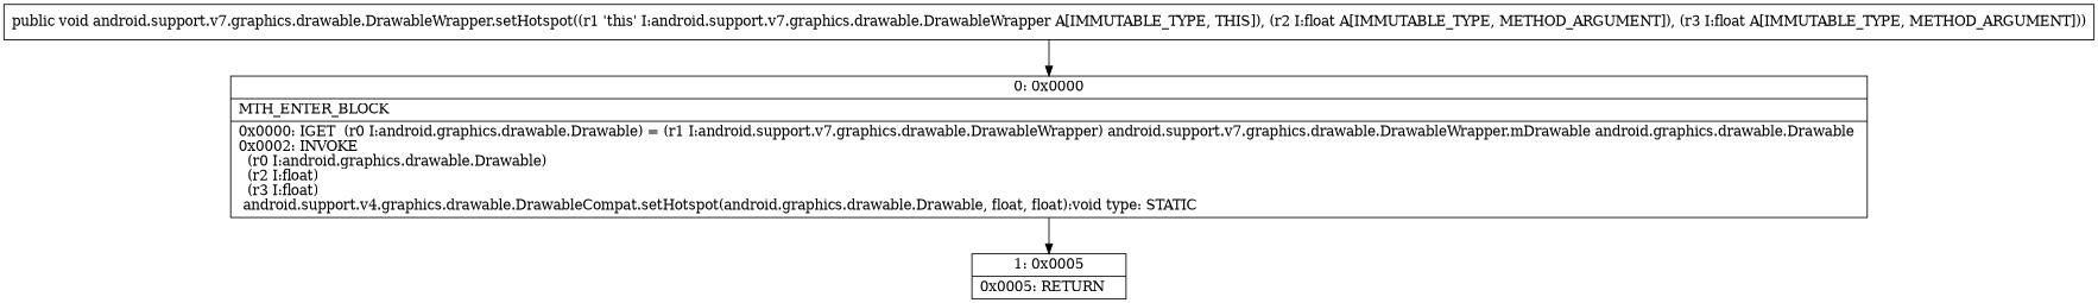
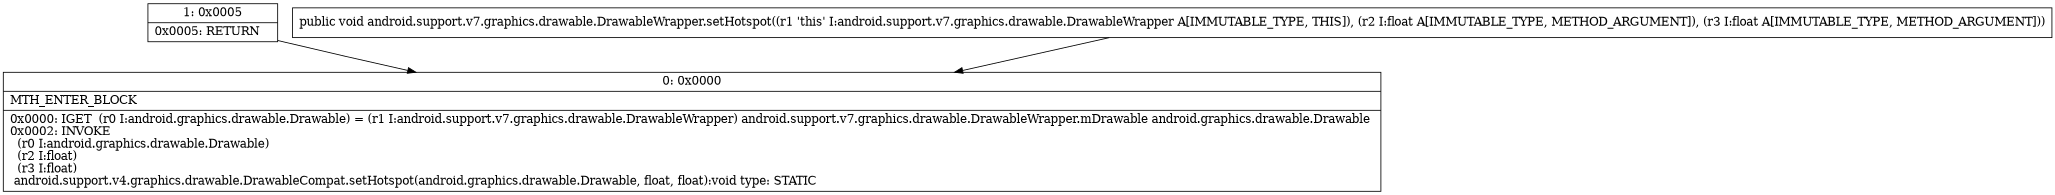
  digraph {
    node [shape=record]
    n1 [label="{0\:\ 0x0000|MTH_ENTER_BLOCK\l|0x0000: IGET  (r0 I:android.graphics.drawable.Drawable) = (r1 I:android.support.v7.graphics.drawable.DrawableWrapper) android.support.v7.graphics.drawable.DrawableWrapper.mDrawable android.graphics.drawable.Drawable \l0x0002: INVOKE  \l  (r0 I:android.graphics.drawable.Drawable)\l  (r2 I:float)\l  (r3 I:float)\l android.support.v4.graphics.drawable.DrawableCompat.setHotspot(android.graphics.drawable.Drawable, float, float):void type: STATIC \l}"]
    n2 [label="{1\:\ 0x0005|0x0005: RETURN   \l}"]
    n3 [label="{public void android.support.v7.graphics.drawable.DrawableWrapper.setHotspot((r1 'this' I:android.support.v7.graphics.drawable.DrawableWrapper A[IMMUTABLE_TYPE, THIS]), (r2 I:float A[IMMUTABLE_TYPE, METHOD_ARGUMENT]), (r3 I:float A[IMMUTABLE_TYPE, METHOD_ARGUMENT])) }"]
-   n1 -> n2
+   n2 -> n1
    n3 -> n1
  }
